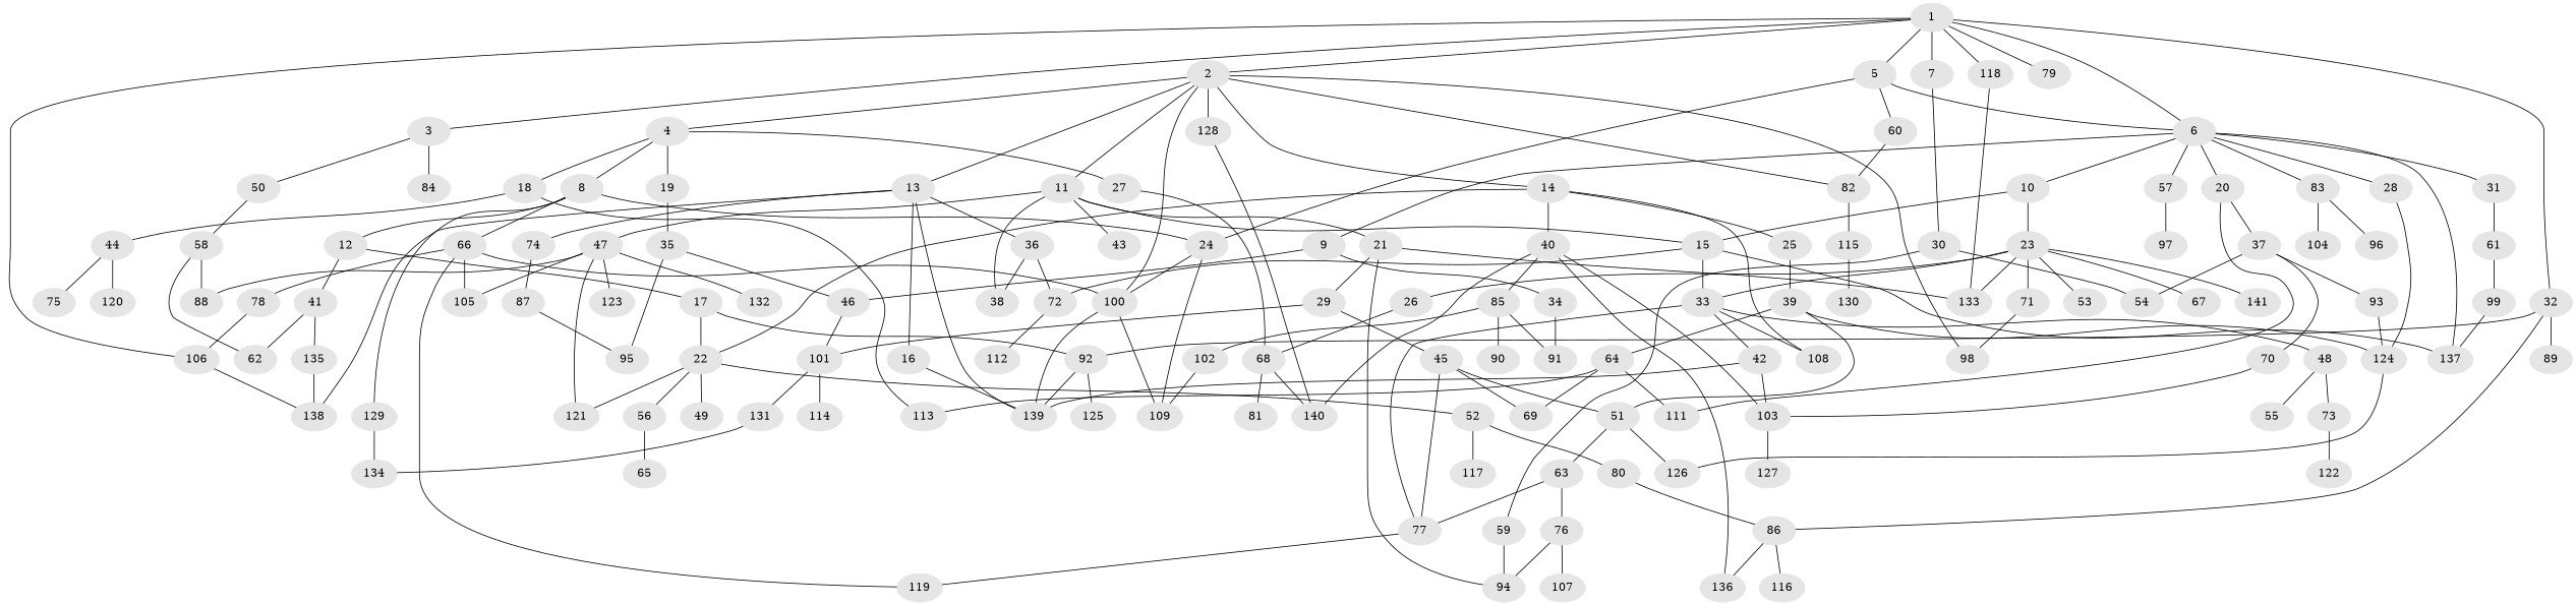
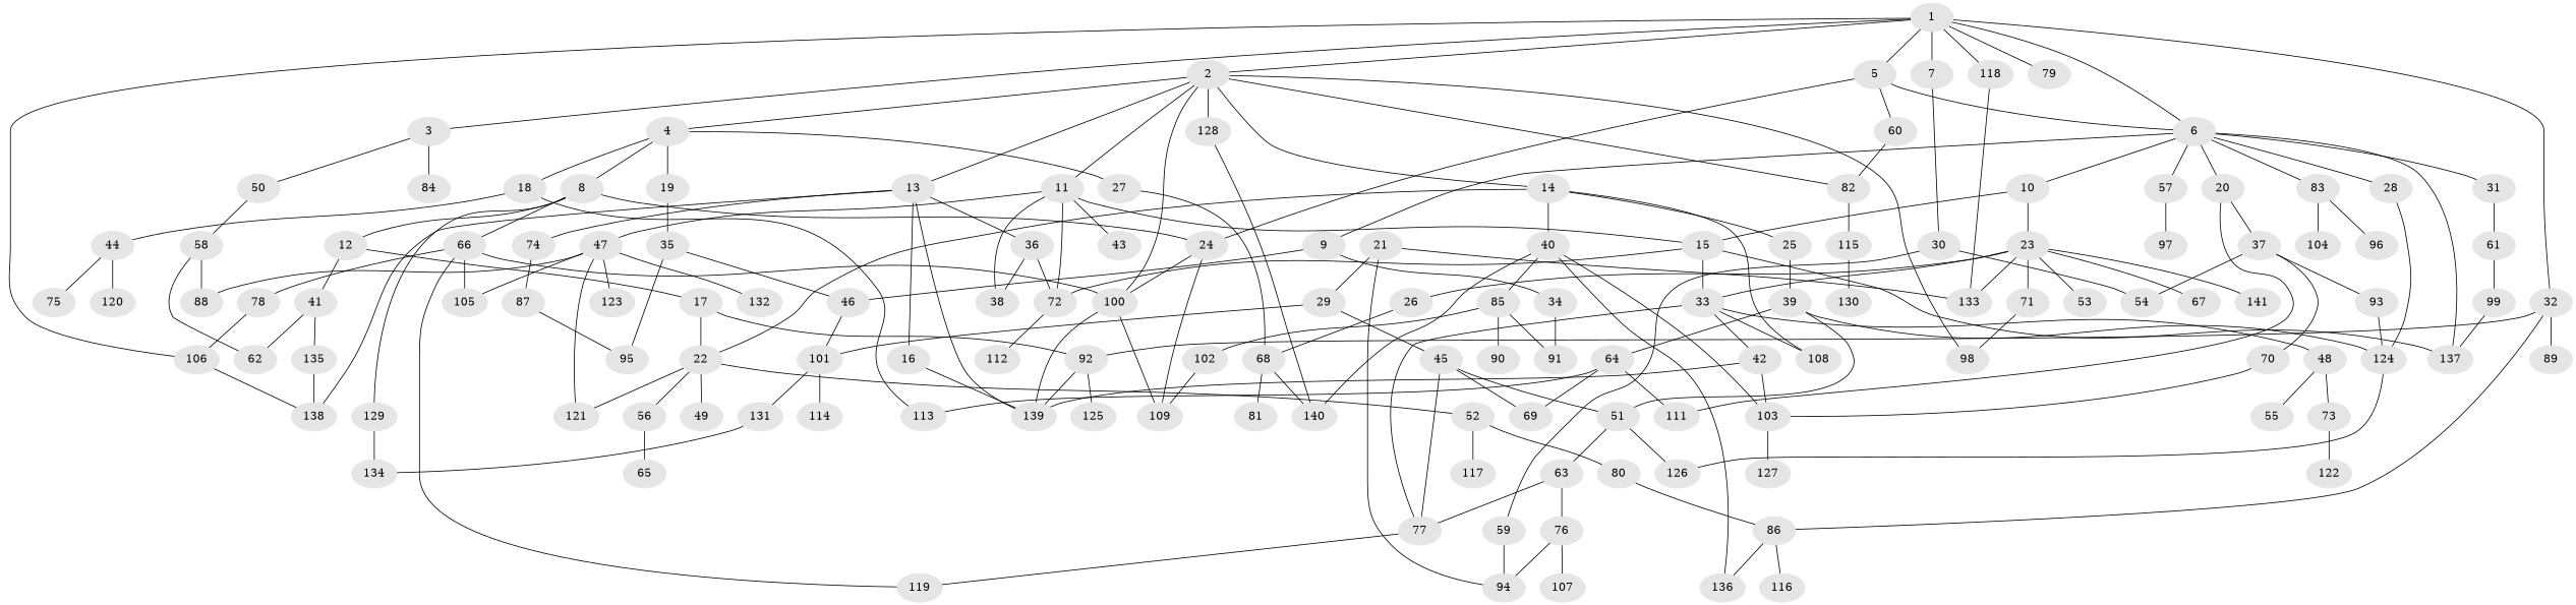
  graph {
    node [color=gray90 style=filled]
    1
    2
    3
    5
    6
    7
    32
    79
    106
    118
    4
    11
    13
    14
    82
    98
    100
    128
    50
    84
    24
    60
    9
    10
    20
    28
    31
    57
    83
    137
    30
    92
    86
    89
    138
    133
    8
    18
    19
    27
    15
    21
    38
    43
    47
    16
    36
    74
    139
    22
    25
    40
    108
    115
    109
    140
    58
    12
    66
    129
    44
    113
    35
    68
    34
    46
    23
    37
    111
    124
    61
    97
    96
    104
    54
    59
    17
    41
    105
    78
    119
    134
    91
    101
    33
    72
    26
    53
    67
    71
    141
    29
    94
    121
    88
    123
    132
    62
    135
    87
    49
    52
    56
    39
    85
    103
    136
    42
    48
    77
    112
    125
    75
    120
    95
    70
    93
    45
    80
    117
    65
    51
    64
    81
    126
    69
    114
    131
    99
    116
    55
    73
    63
    90
    102
    127
    122
    76
    107
    130
    1 -- 2
    1 -- 3
    1 -- 5
    1 -- 6
    1 -- 7
    1 -- 32
    1 -- 79
    1 -- 106
    1 -- 118
    2 -- 4
    2 -- 11
    2 -- 13
    2 -- 14
    2 -- 82
    2 -- 98
    2 -- 100
    2 -- 128
    3 -- 50
    3 -- 84
    5 -- 6
    5 -- 24
    5 -- 60
    6 -- 9
    6 -- 10
    6 -- 20
    6 -- 28
    6 -- 31
    6 -- 57
    6 -- 83
    6 -- 137
    7 -- 30
    32 -- 92
    32 -- 86
    32 -- 89
    106 -- 138
    118 -- 133
    4 -- 8
    4 -- 18
    4 -- 19
    4 -- 27
    11 -- 15
-   11 -- 21
+   11 -- 72
    11 -- 38
    11 -- 43
    11 -- 47
    13 -- 138
    13 -- 16
    13 -- 36
    13 -- 74
    13 -- 139
    14 -- 22
    14 -- 25
    14 -- 40
    14 -- 108
    82 -- 115
    100 -- 139
    100 -- 109
    128 -- 140
    50 -- 58
    24 -- 100
    24 -- 109
    60 -- 82
    9 -- 34
    9 -- 46
    10 -- 15
    10 -- 23
    20 -- 37
    20 -- 111
    28 -- 124
    31 -- 61
    57 -- 97
    83 -- 96
    83 -- 104
    30 -- 54
    30 -- 59
    92 -- 139
    92 -- 125
    86 -- 136
    86 -- 116
    8 -- 24
    8 -- 12
    8 -- 66
    8 -- 129
    18 -- 44
    18 -- 113
    19 -- 35
    27 -- 68
    15 -- 137
    15 -- 33
    15 -- 72
    21 -- 133
    21 -- 29
    21 -- 94
    47 -- 105
    47 -- 121
    47 -- 88
    47 -- 123
    47 -- 132
    16 -- 139
    36 -- 38
    36 -- 72
    74 -- 87
    22 -- 121
    22 -- 49
    22 -- 52
    22 -- 56
    25 -- 39
    40 -- 140
    40 -- 85
    40 -- 103
    40 -- 136
    115 -- 130
    58 -- 88
    58 -- 62
    12 -- 17
    12 -- 41
    66 -- 100
    66 -- 105
    66 -- 78
    66 -- 119
    129 -- 134
    44 -- 75
    44 -- 120
    35 -- 46
    35 -- 95
    68 -- 140
    68 -- 81
    34 -- 91
    46 -- 101
    23 -- 133
    23 -- 33
    23 -- 26
    23 -- 53
    23 -- 67
    23 -- 71
    23 -- 141
    37 -- 54
    37 -- 70
    37 -- 93
    124 -- 126
    61 -- 99
    59 -- 94
    17 -- 92
    17 -- 22
    41 -- 62
    41 -- 135
    78 -- 106
    101 -- 114
    101 -- 131
    33 -- 108
    33 -- 42
    33 -- 48
    33 -- 77
    72 -- 112
    26 -- 68
    71 -- 98
    29 -- 101
    29 -- 45
    135 -- 138
    87 -- 95
    52 -- 80
    52 -- 117
    56 -- 65
    39 -- 124
    39 -- 51
    39 -- 64
    85 -- 91
    85 -- 90
    85 -- 102
    103 -- 127
    42 -- 139
    42 -- 103
    48 -- 55
    48 -- 73
    77 -- 119
    70 -- 103
    93 -- 124
    45 -- 77
    45 -- 51
    45 -- 69
    80 -- 86
    51 -- 126
    51 -- 63
    64 -- 113
    64 -- 111
    64 -- 69
    131 -- 134
    99 -- 137
    73 -- 122
    63 -- 77
    63 -- 76
    102 -- 109
    76 -- 94
    76 -- 107
  }
